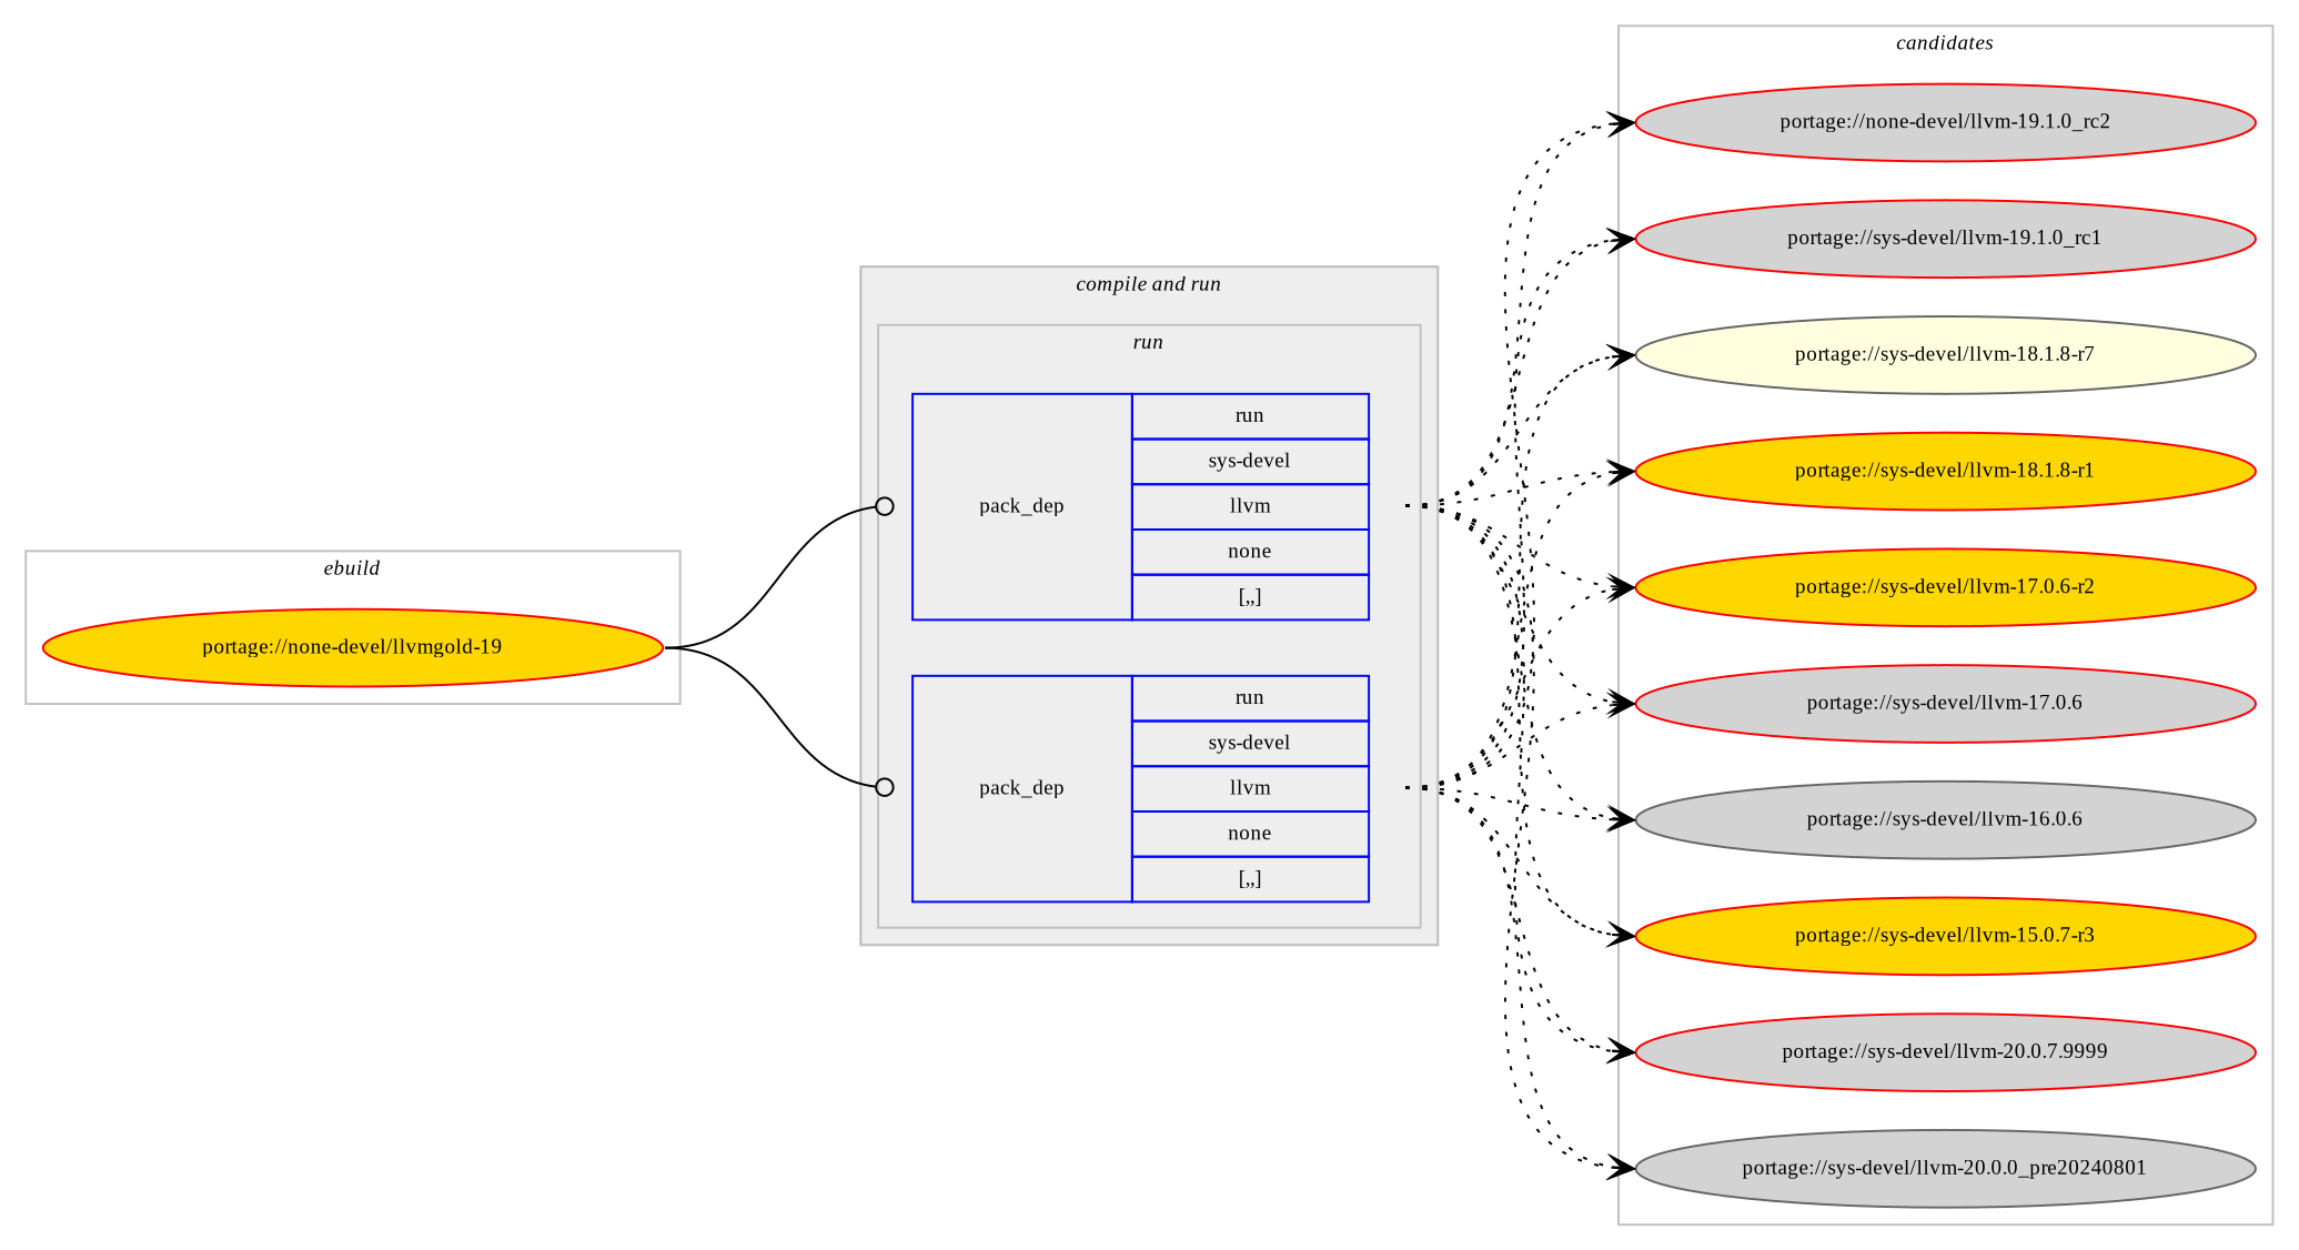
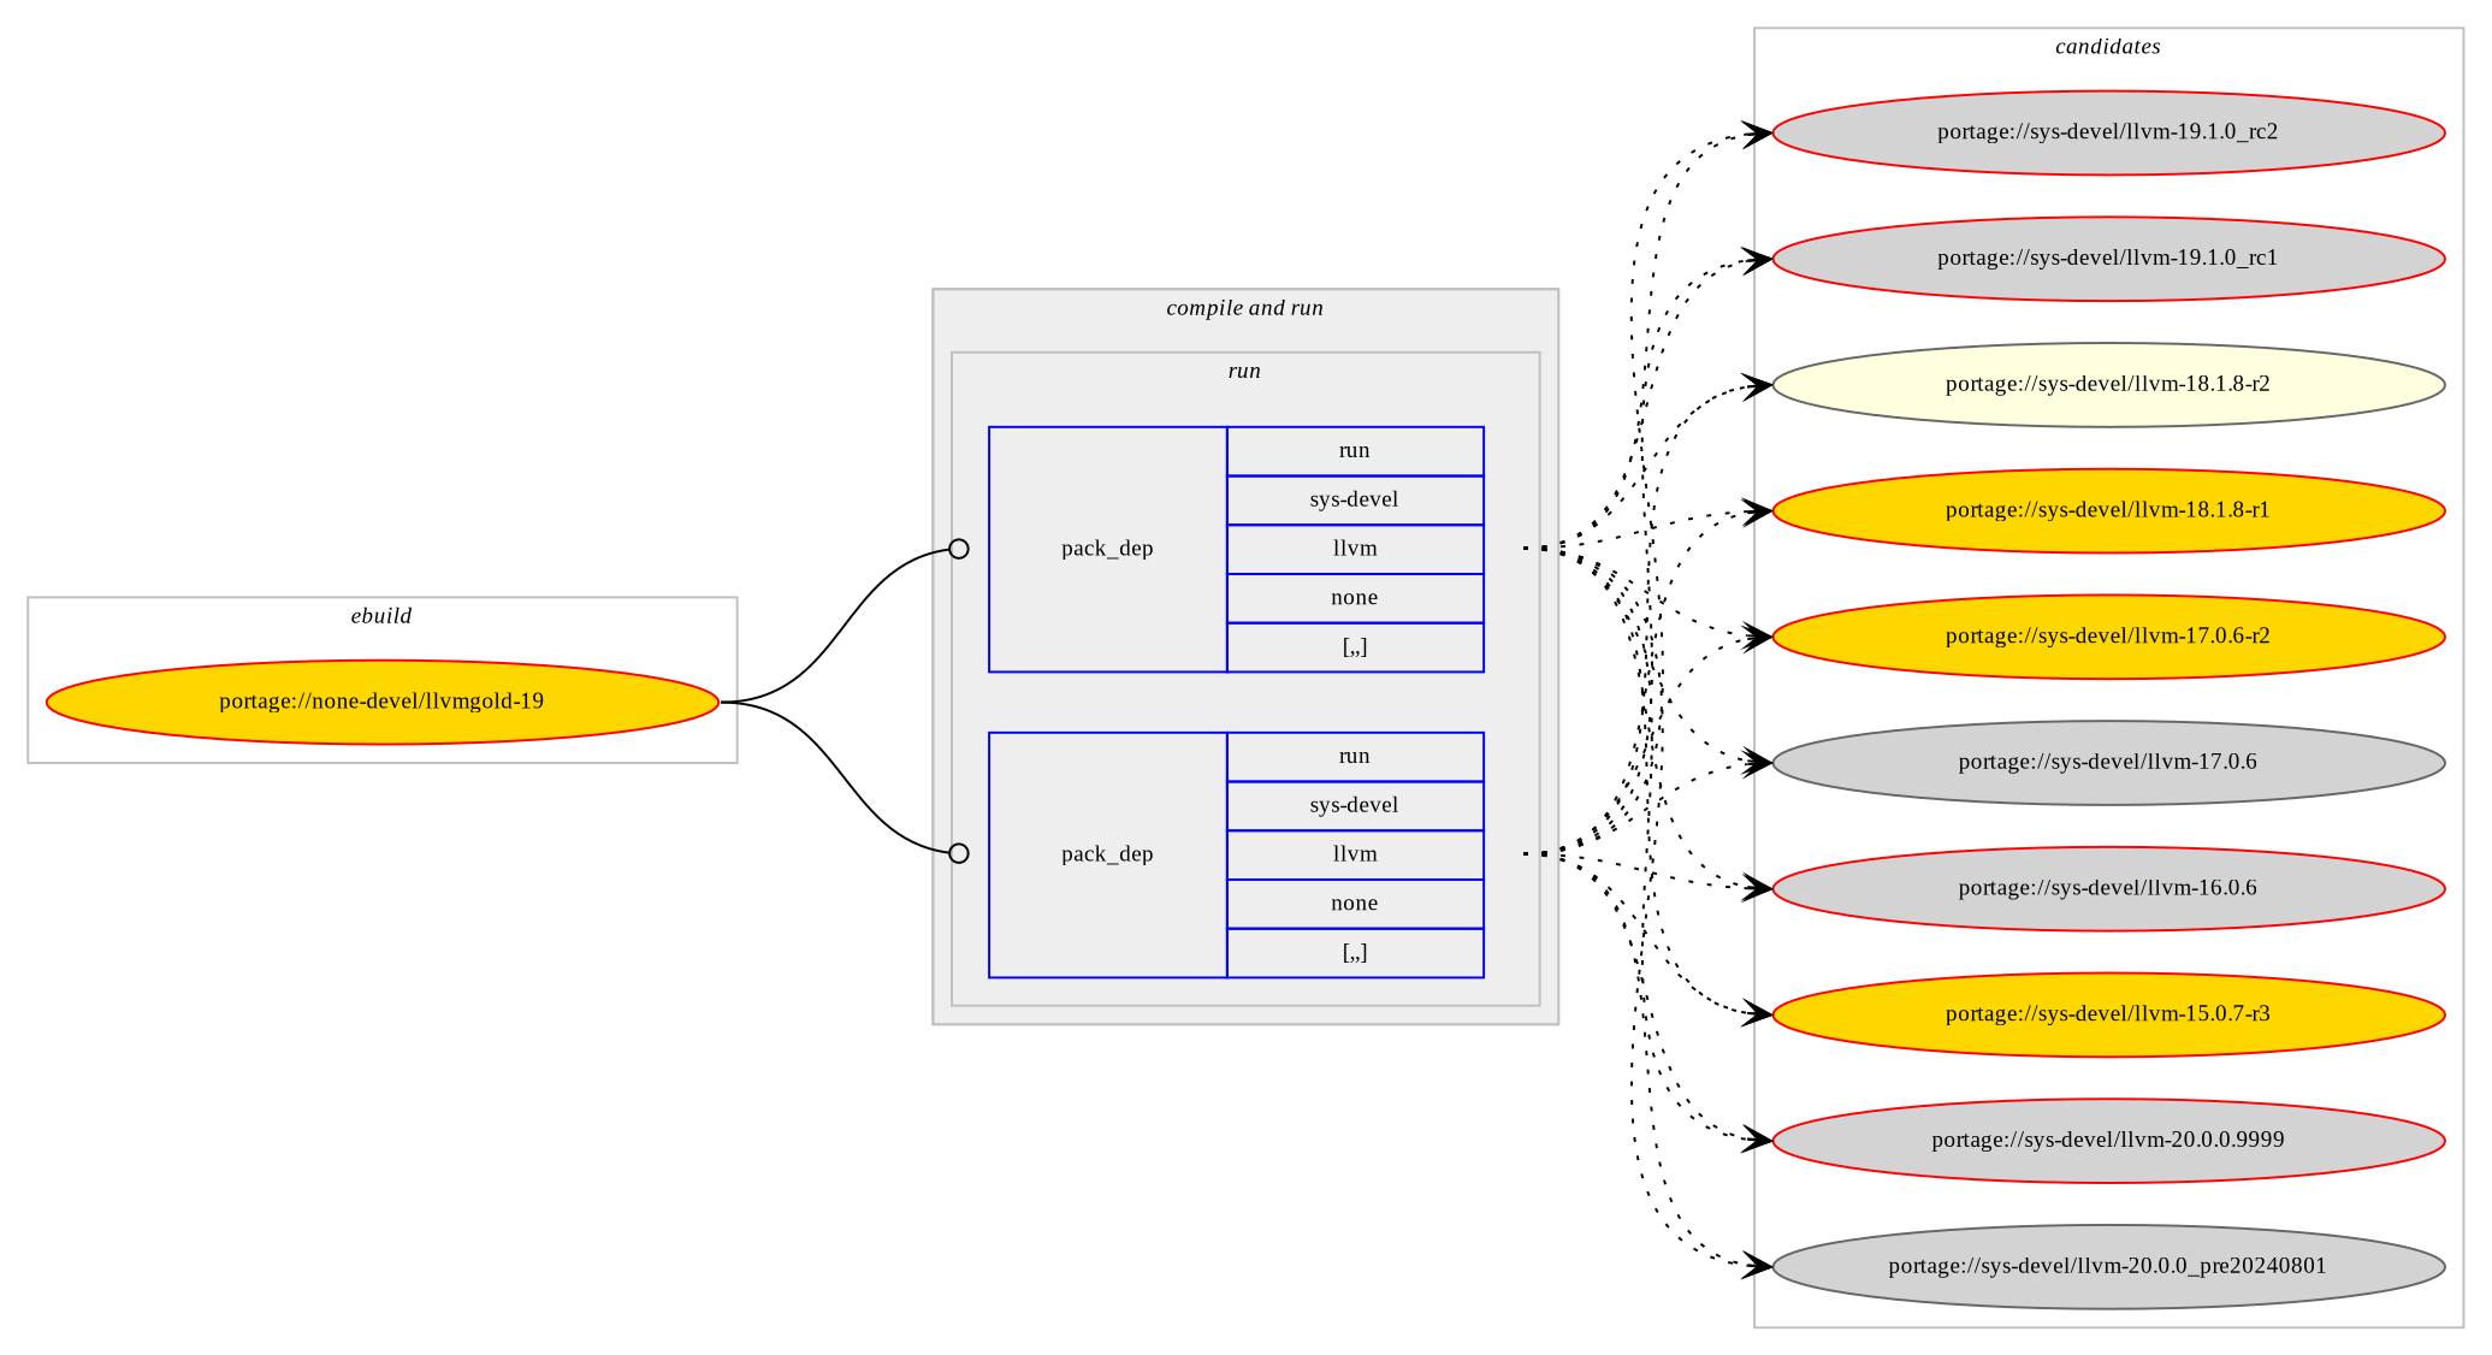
  digraph {
    compound=true
    concentrate=true
    fontname="Liberation Serif"
    fontsize=10
    newrank=true
    rankdir=LR
    ranksep=1.5
    node [color=red fillcolor=lightgrey fontname="Liberation Serif" fontsize=10 style=filled]
    edge [arrowhead=vee fontname="Liberation Serif" headport=w style=dotted tailport=e weight=100]
    n1 [fillcolor=gold label="portage://none-devel/llvmgold-19" width=4]
    n2 [color=blue label=<<TABLE BORDER="0" CELLBORDER="1" CELLSPACING="0" CELLPADDING="4" WIDTH="220"><TR><TD ROWSPAN="6" CELLPADDING="30">pack_dep</TD></TR><TR><TD WIDTH="110">run</TD></TR><TR><TD>sys-devel</TD></TR><TR><TD>llvm</TD></TR><TR><TD>none</TD></TR><TR><TD>[,,]</TD></TR></TABLE>> shape=none fillcolor="" style=""]
    n3 [color=blue label=<<TABLE BORDER="0" CELLBORDER="1" CELLSPACING="0" CELLPADDING="4" WIDTH="220"><TR><TD ROWSPAN="6" CELLPADDING="30">pack_dep</TD></TR><TR><TD WIDTH="110">run</TD></TR><TR><TD>sys-devel</TD></TR><TR><TD>llvm</TD></TR><TR><TD>none</TD></TR><TR><TD>[,,]</TD></TR></TABLE>> shape=none fillcolor="" style=""]
-   n4 [label="portage://sys-devel/llvm-20.0.7.9999" width=4]
+   n4 [label="portage://sys-devel/llvm-20.0.0.9999" width=4]
    n5 [color=gray40 label="portage://sys-devel/llvm-20.0.0_pre20240801" width=4]
-   n6 [label="portage://none-devel/llvm-19.1.0_rc2" width=4]
+   n6 [label="portage://sys-devel/llvm-19.1.0_rc2" width=4]
    n7 [label="portage://sys-devel/llvm-19.1.0_rc1" width=4]
-   n8 [color=gray40 fillcolor=lightyellow label="portage://sys-devel/llvm-18.1.8-r7" width=4]
+   n8 [color=gray40 fillcolor=lightyellow label="portage://sys-devel/llvm-18.1.8-r2" width=4]
    n9 [fillcolor=gold label="portage://sys-devel/llvm-18.1.8-r1" width=4]
    n10 [fillcolor=gold label="portage://sys-devel/llvm-17.0.6-r2" width=4]
-   n11 [label="portage://sys-devel/llvm-17.0.6" width=4]
-   n12 [color=gray40 label="portage://sys-devel/llvm-16.0.6" width=4]
+   n11 [color=gray40 label="portage://sys-devel/llvm-17.0.6" width=4]
+   n12 [label="portage://sys-devel/llvm-16.0.6" width=4]
    n13 [fillcolor=gold label="portage://sys-devel/llvm-15.0.7-r3" width=4]
    subgraph cluster_1 {
      color=gray
      label=<<i>ebuild</i>>
      n1
    }
    subgraph cluster_2 {
      color=gray
      label=<<i>dependencies</i>>
      subgraph cluster_3 {
        color=gray
        fillcolor="#eeeeee"
        label=<<i>compile</i>>
        style=filled
      }
      subgraph cluster_4 {
        color=gray
        fillcolor="#eeeeee"
        label=<<i>compile and run</i>>
        style=filled
      }
      subgraph cluster_5 {
        color=gray
        fillcolor="#eeeeee"
        label=<<i>run</i>>
        style=filled
        subgraph sub_6 {
          color=gray
          fillcolor="#eeeeee"
          label=<<i>run</i>>
          style=filled
          n2
        }
        subgraph sub_7 {
          color=gray
          fillcolor="#eeeeee"
          label=<<i>run</i>>
          style=filled
          n3
        }
      }
    }
    subgraph cluster_8 {
      color=gray
      label=<<i>candidates</i>>
      rank=same
      subgraph sub_9 {
        color=black
        label=<<i>candidates</i>>
        nodesep=1
        rank=same
        n4
        n5
        n6
        n7
        n8
        n9
        n10
        n11
        n12
        n13
      }
      subgraph sub_10 {
        color=black
        label=<<i>candidates</i>>
        nodesep=1
        rank=same
        n4
        n5
        n6
        n7
        n8
        n9
        n10
        n11
        n12
        n13
      }
    }
    n1 -> n2 [arrowhead=odot style=solid weight=20]
    n1 -> n3 [arrowhead=odot style=solid weight=20]
    n2 -> n4
    n2 -> n5
    n2 -> n6
    n2 -> n7
    n2 -> n8
    n2 -> n9
    n2 -> n10
    n2 -> n11
    n2 -> n12
    n2 -> n13
    n3 -> n4
    n3 -> n5
    n3 -> n6
    n3 -> n7
    n3 -> n8
    n3 -> n9
    n3 -> n10
    n3 -> n11
    n3 -> n12
    n3 -> n13
  }
